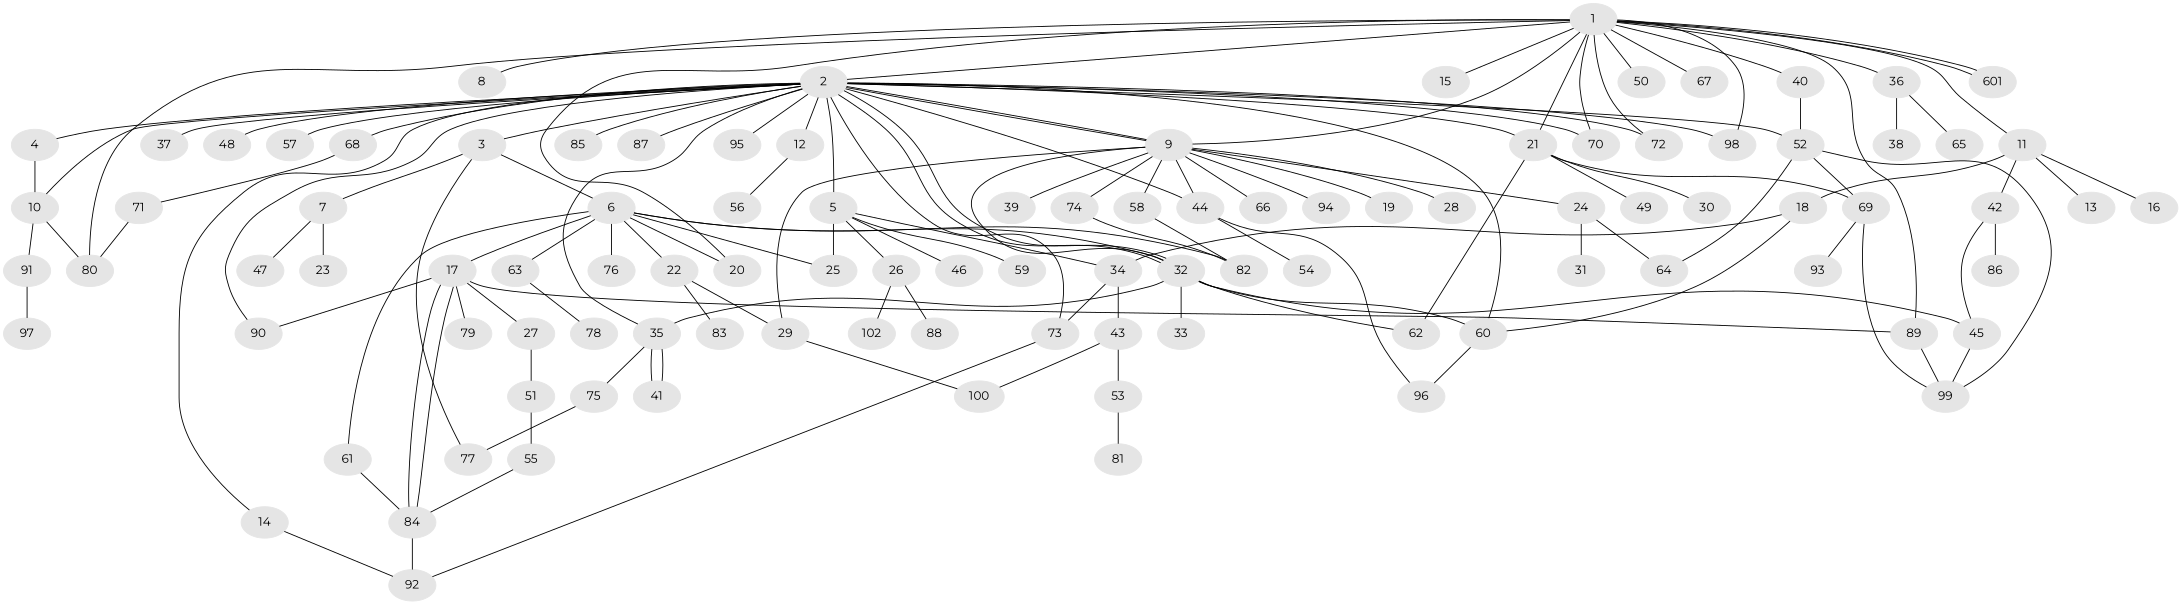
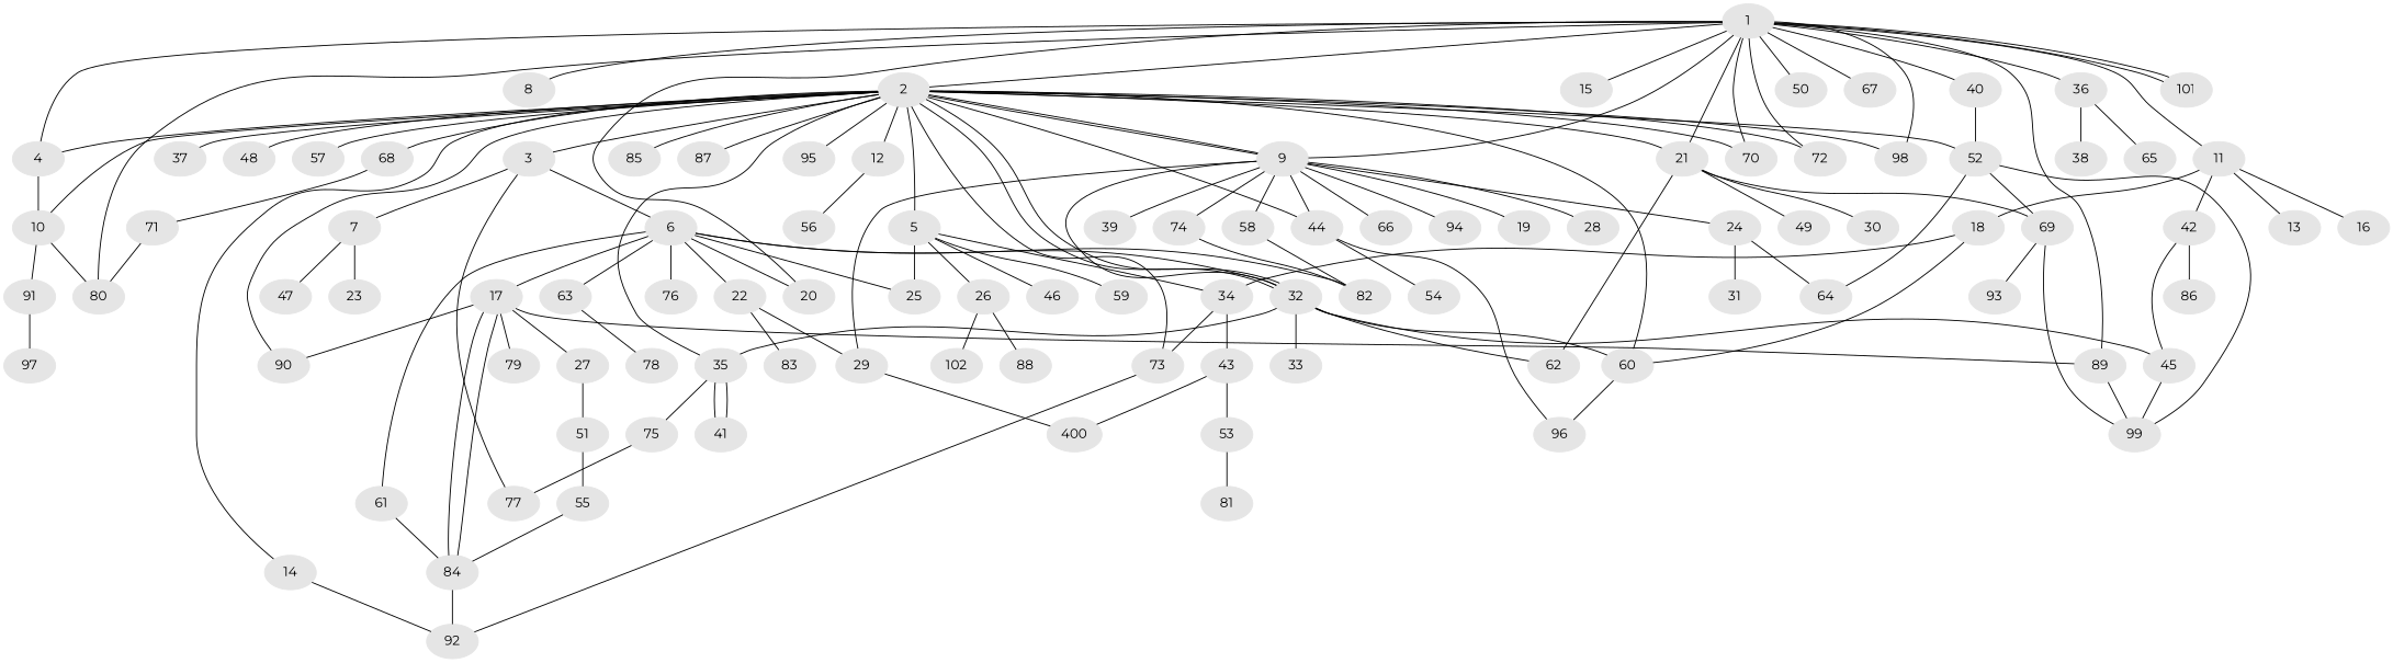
  graph {
    fontname=Montserrat
    node [color=gray90 fontname=Montserrat style=filled]
    edge [fontname=Montserrat]
    1
    2
    4
    8
    9
    11
    15
    20
    21
    36
    40
    50
    67
    70
    72
    80
    89
    98
-   101 [label=601]
+   101
    3
    5
    10
    12
    14
    32
    35
    37
    44
    48
    52
    57
    60
    68
    73
    85
    87
    90
    95
    19
    24
    28
    29
    39
    58
    66
    74
    94
    13
    16
    18
    42
    30
    49
    62
    69
    38
    65
    99
    6
    7
    77
    25
    26
    34
    46
    59
    91
    56
    92
    33
    45
    41
    75
    54
    96
    64
    71
    17
    22
    61
    63
    76
    82
    23
    47
    88
    102
    43
    27
    79
    84
    83
    78
    31
-   100
+   100 [label=400]
    97
    86
    51
    93
    55
    53
    81
    1 -- 2
+   1 -- 4
    1 -- 8
    1 -- 9
    1 -- 11
    1 -- 15
    1 -- 20
    1 -- 21
    1 -- 36
    1 -- 40
    1 -- 50
    1 -- 67
    1 -- 70
    1 -- 72
    1 -- 80
    1 -- 89
    1 -- 98
    1 -- 101
    1 -- 101
    2 -- 4
    2 -- 9
    2 -- 9
    2 -- 21
    2 -- 70
    2 -- 72
    2 -- 98
    2 -- 3
    2 -- 5
    2 -- 10
    2 -- 12
    2 -- 14
    2 -- 32
    2 -- 32
    2 -- 35
    2 -- 37
    2 -- 44
    2 -- 48
    2 -- 52
    2 -- 57
    2 -- 60
    2 -- 68
    2 -- 73
    2 -- 85
    2 -- 87
    2 -- 90
    2 -- 95
    4 -- 10
    9 -- 32
    9 -- 44
    9 -- 19
    9 -- 24
    9 -- 28
    9 -- 29
    9 -- 39
    9 -- 58
    9 -- 66
    9 -- 74
    9 -- 94
    11 -- 13
    11 -- 16
    11 -- 18
    11 -- 42
    21 -- 30
    21 -- 49
    21 -- 62
    21 -- 69
    36 -- 38
    36 -- 65
    40 -- 52
    89 -- 99
    3 -- 6
    3 -- 7
    3 -- 77
    5 -- 25
    5 -- 26
    5 -- 34
    5 -- 46
    5 -- 59
    10 -- 80
    10 -- 91
    12 -- 56
    14 -- 92
    32 -- 35
    32 -- 60
    32 -- 62
    32 -- 33
    32 -- 45
    35 -- 41
    35 -- 41
    35 -- 75
    44 -- 54
    44 -- 96
    52 -- 69
    52 -- 99
    52 -- 64
    60 -- 96
    68 -- 71
    73 -- 92
    24 -- 64
    24 -- 31
    29 -- 100
    58 -- 82
    74 -- 82
    18 -- 60
    18 -- 34
    42 -- 45
    42 -- 86
    69 -- 99
    69 -- 93
    6 -- 20
    6 -- 32
    6 -- 25
    6 -- 17
    6 -- 22
    6 -- 61
    6 -- 63
    6 -- 76
    6 -- 82
    7 -- 23
    7 -- 47
    26 -- 88
    26 -- 102
    34 -- 73
    34 -- 43
    91 -- 97
    45 -- 99
    75 -- 77
    71 -- 80
    17 -- 89
    17 -- 90
    17 -- 27
    17 -- 79
    17 -- 84
    17 -- 84
    22 -- 29
    22 -- 83
    61 -- 84
    63 -- 78
    43 -- 100
    43 -- 53
    27 -- 51
    84 -- 92
    51 -- 55
    55 -- 84
    53 -- 81
  }
